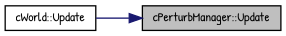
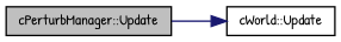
  digraph {
    rankdir=RL
    fontname="Patrick Hand"
    node [color=black fontname="Patrick Hand" fontsize=10 shape=record style=filled]
    n1 [fillcolor=grey75 fontcolor=black height=0.2 label="cPerturbManager::Update" width=0.4]
    n2 [fillcolor=white height=0.2 label="cWorld::Update" width=0.4]
-   n1 -> n2 [color=midnightblue dir=back fontname="Patrick Hand" fontsize=10 labelfontname=Helvetica labelfontsize=10 style=solid]
+   n2 -> n1 [color=midnightblue dir=back fontname="Patrick Hand" fontsize=10 labelfontname=Helvetica labelfontsize=10 style=solid]
  }
